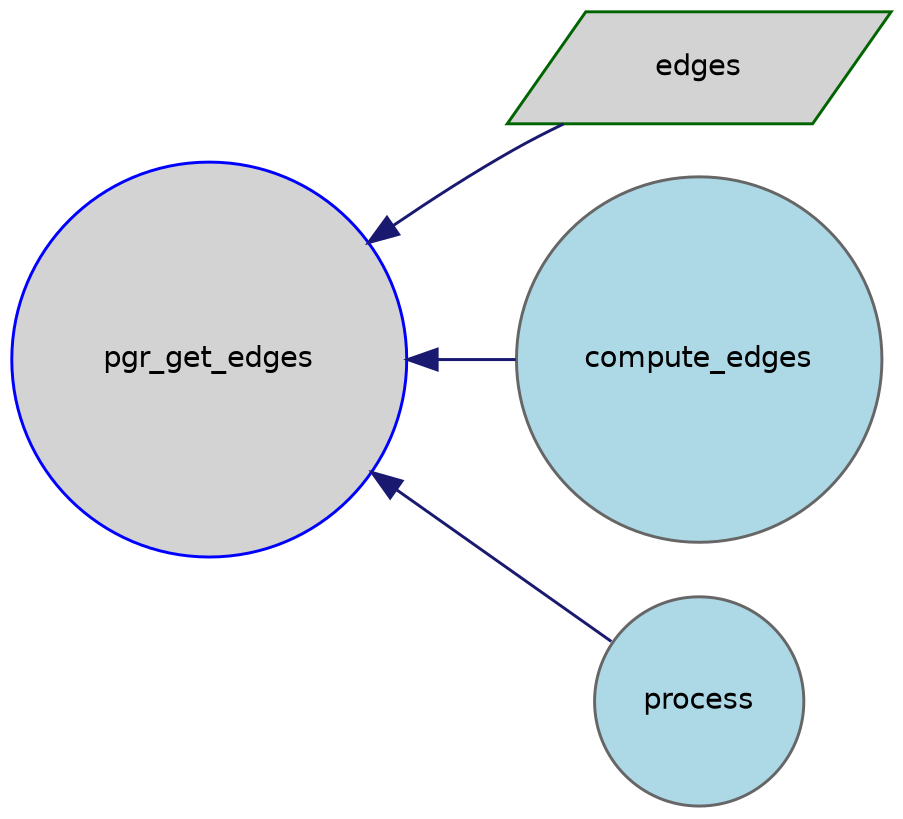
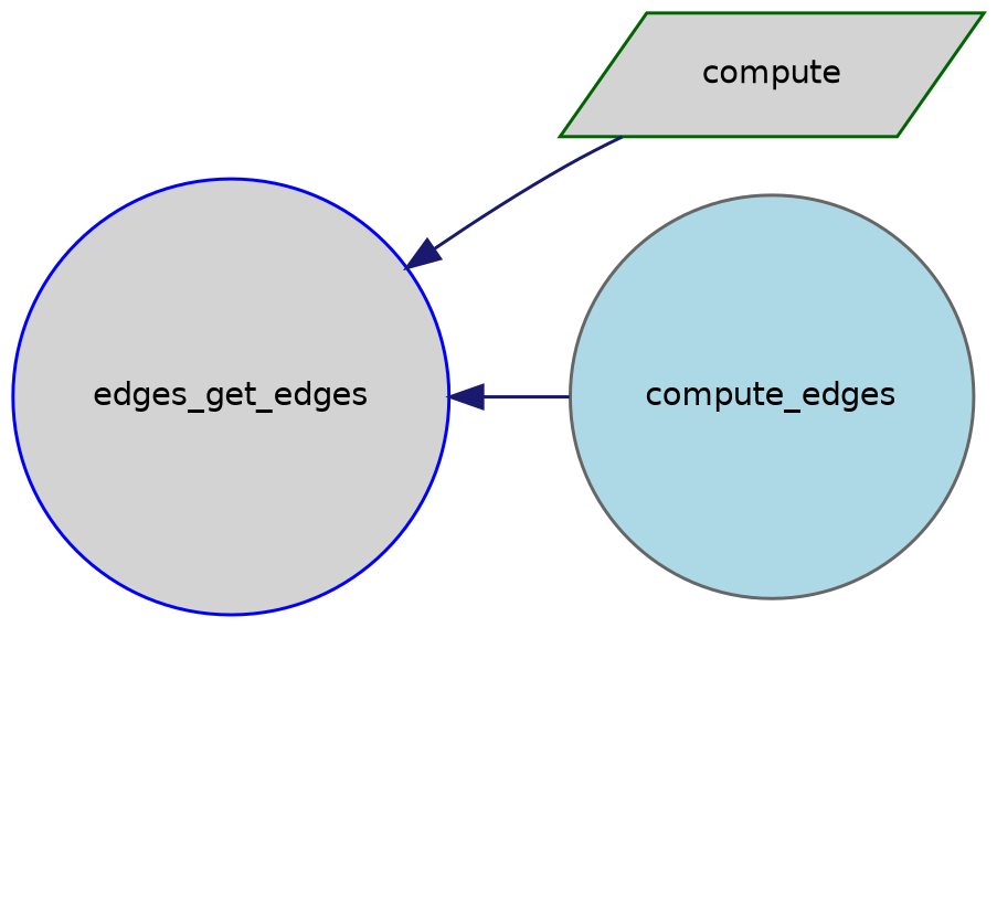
  digraph {
    rankdir=LR
    node [color=gray40 fillcolor=lightgrey fontname=Helvetica fontsize=10 shape=circle style=filled]
    edge [color=midnightblue dir=back fontname=Helvetica fontsize=10 labelfontname=Helvetica labelfontsize=10 style=solid]
-   n1 [color=blue fontcolor=black height=0.2 label=pgr_get_edges width=0.4]
-   n2 [color=darkgreen height=0.2 label=edges shape=parallelogram width=0.4]
+   n1 [color=blue fontcolor=black height=0.2 label=edges_get_edges width=0.4]
+   n2 [color=darkgreen height=0.2 label=compute shape=parallelogram width=0.4]
    n3 [fillcolor=lightblue height=0.2 label=compute_edges width=0.4]
-   n4 [fillcolor=lightblue height=0.2 label=process width=0.4]
    n1 -> n2
    n1 -> n3
-   n1 -> n4
  }
